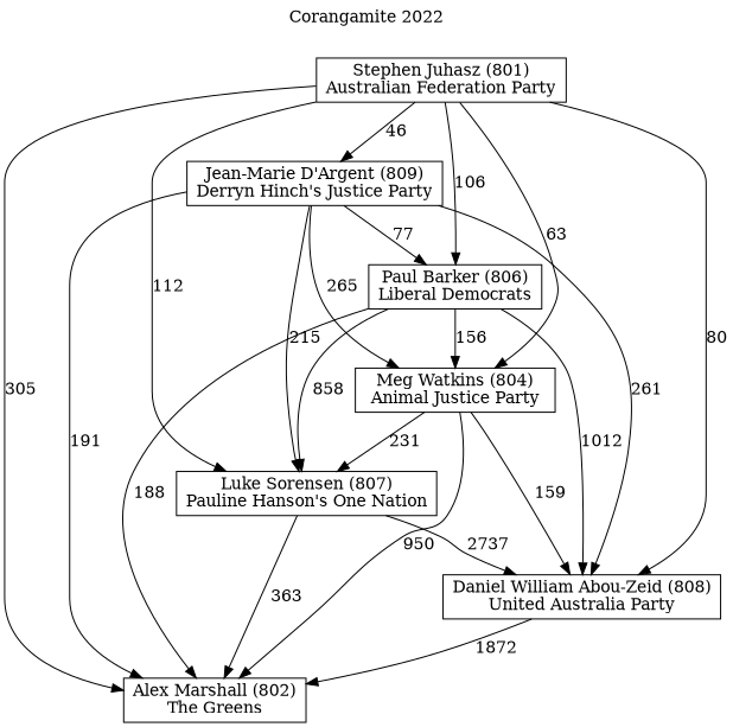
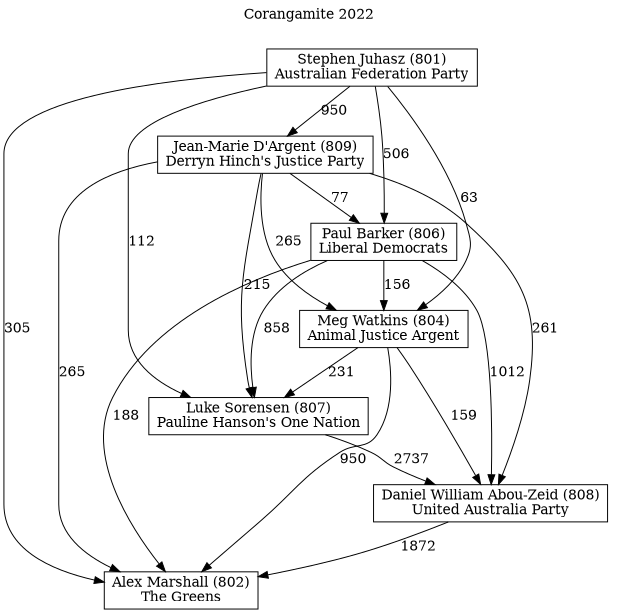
  digraph {
    label="Corangamite 2022"
    labelloc=t
    mclimit=10
    node [shape=box]
    n1 [label="Paul Barker (806)\nLiberal Democrats"]
    n2 [label="Luke Sorensen (807)\nPauline Hanson's One Nation"]
    n3 [label="Alex Marshall (802)\nThe Greens"]
    n4 [label="Daniel William Abou-Zeid (808)\nUnited Australia Party"]
-   n5 [label="Meg Watkins (804)\nAnimal Justice Party"]
+   n5 [label="Meg Watkins (804)\nAnimal Justice Argent"]
    n6 [label="Stephen Juhasz (801)\nAustralian Federation Party"]
    n7 [label="Jean-Marie D'Argent (809)\nDerryn Hinch's Justice Party"]
    n1 -> n2 [label=858]
    n1 -> n3 [label=188]
    n1 -> n4 [label=1012]
    n1 -> n5 [label=156]
-   n2 -> n3 [label=363]
    n2 -> n4 [label=2737]
    n4 -> n3 [label=1872]
    n5 -> n2 [label=231]
    n5 -> n3 [label=950]
    n5 -> n4 [label=159]
-   n6 -> n1 [label=106]
+   n6 -> n1 [label=506]
    n6 -> n2 [label=112]
    n6 -> n3 [label=305]
-   n6 -> n4 [label=80]
    n6 -> n5 [label=63]
-   n6 -> n7 [label=46]
+   n6 -> n7 [label=950]
    n7 -> n1 [label=77]
    n7 -> n2 [label=215]
-   n7 -> n3 [label=191]
+   n7 -> n3 [label=265]
    n7 -> n4 [label=261]
    n7 -> n5 [label=265]
  }
